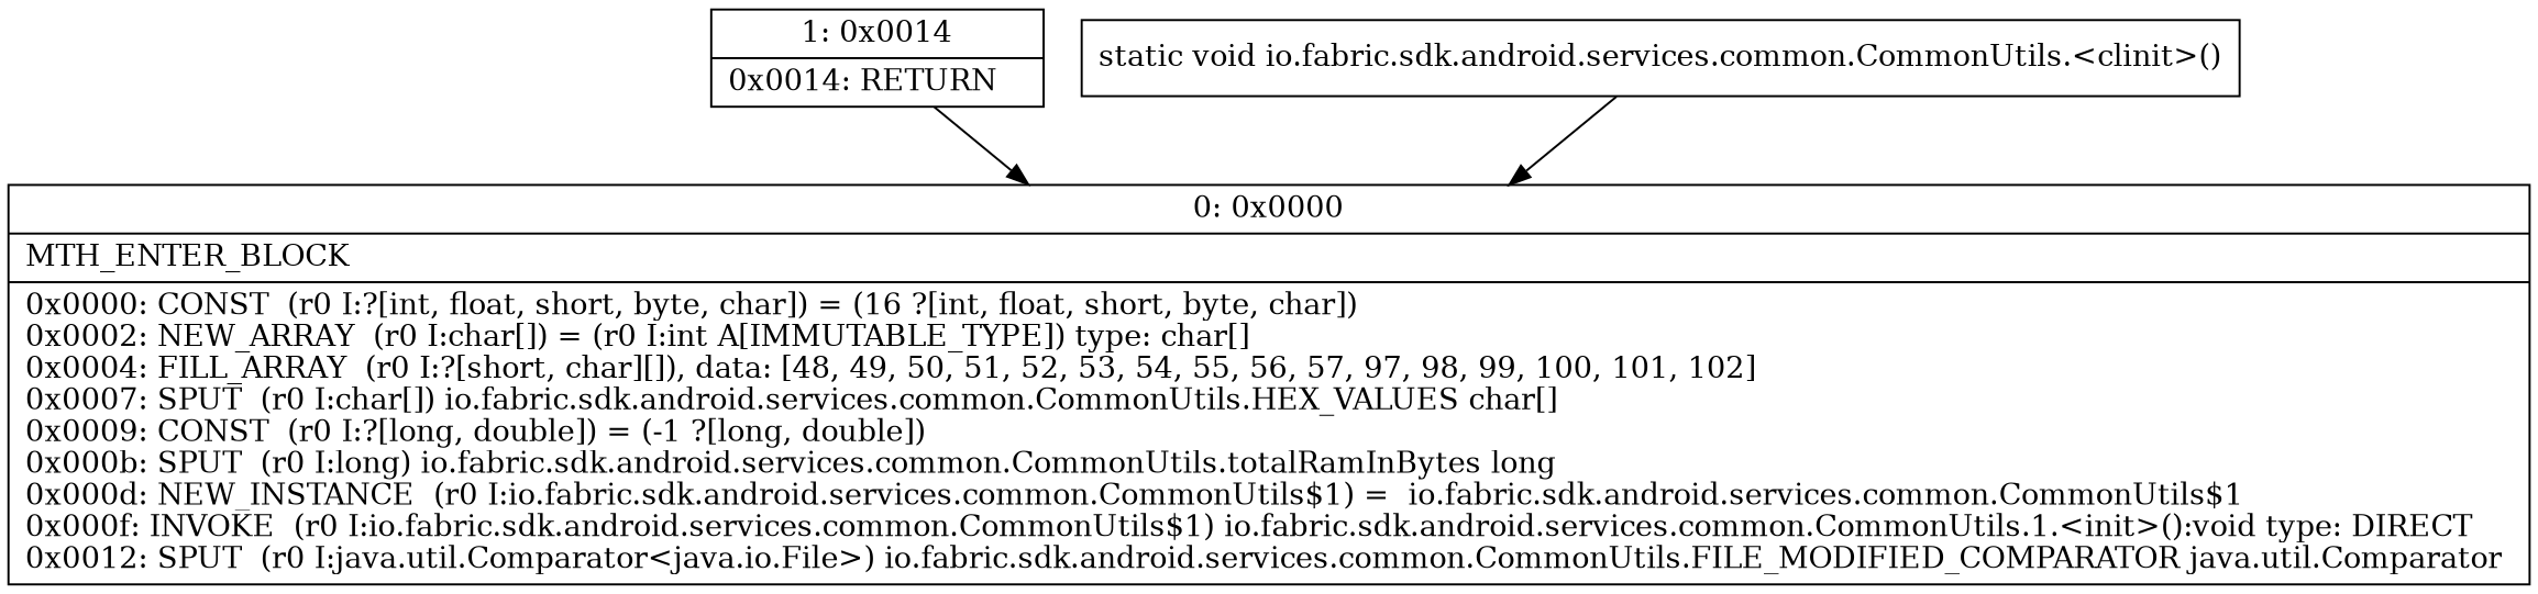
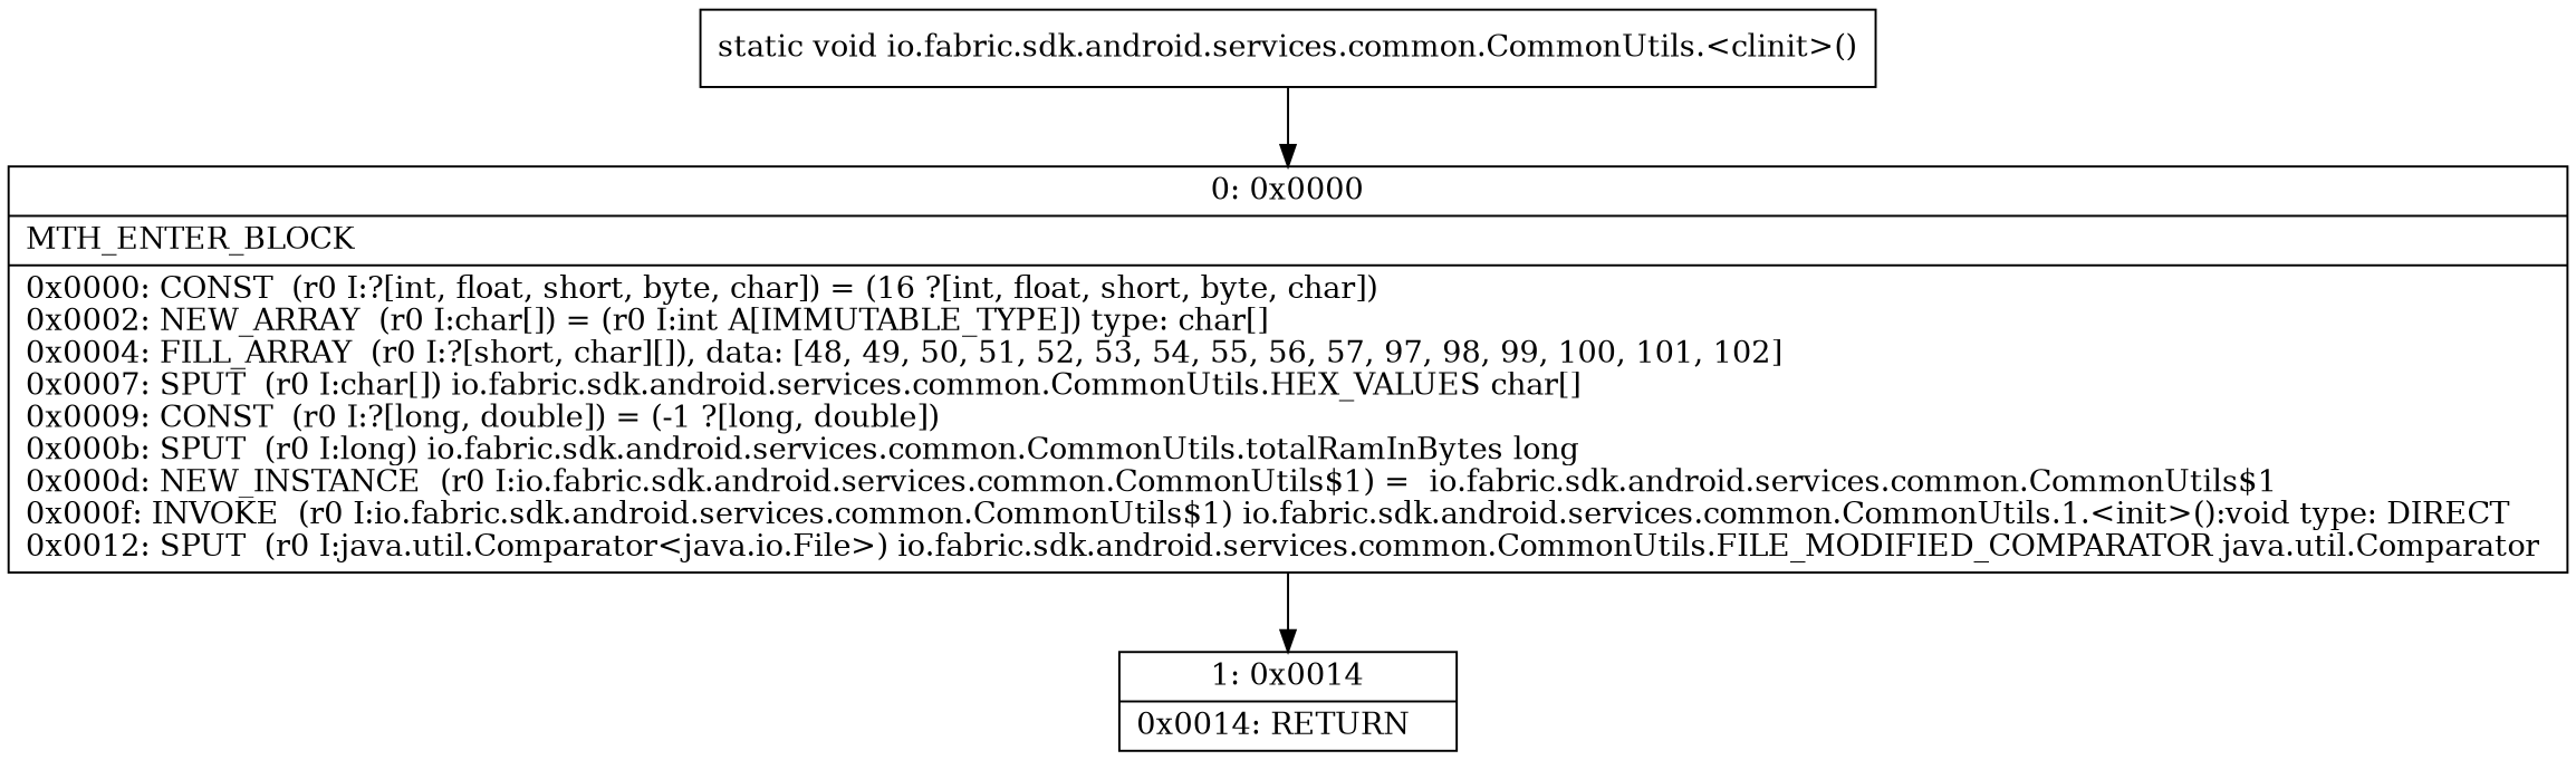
  digraph {
    node [shape=record]
    n1 [label="{0\:\ 0x0000|MTH_ENTER_BLOCK\l|0x0000: CONST  (r0 I:?[int, float, short, byte, char]) = (16 ?[int, float, short, byte, char]) \l0x0002: NEW_ARRAY  (r0 I:char[]) = (r0 I:int A[IMMUTABLE_TYPE]) type: char[] \l0x0004: FILL_ARRAY  (r0 I:?[short, char][]), data: [48, 49, 50, 51, 52, 53, 54, 55, 56, 57, 97, 98, 99, 100, 101, 102] \l0x0007: SPUT  (r0 I:char[]) io.fabric.sdk.android.services.common.CommonUtils.HEX_VALUES char[] \l0x0009: CONST  (r0 I:?[long, double]) = (\-1 ?[long, double]) \l0x000b: SPUT  (r0 I:long) io.fabric.sdk.android.services.common.CommonUtils.totalRamInBytes long \l0x000d: NEW_INSTANCE  (r0 I:io.fabric.sdk.android.services.common.CommonUtils$1) =  io.fabric.sdk.android.services.common.CommonUtils$1 \l0x000f: INVOKE  (r0 I:io.fabric.sdk.android.services.common.CommonUtils$1) io.fabric.sdk.android.services.common.CommonUtils.1.\<init\>():void type: DIRECT \l0x0012: SPUT  (r0 I:java.util.Comparator\<java.io.File\>) io.fabric.sdk.android.services.common.CommonUtils.FILE_MODIFIED_COMPARATOR java.util.Comparator \l}"]
    n2 [label="{1\:\ 0x0014|0x0014: RETURN   \l}"]
    n3 [label="{static void io.fabric.sdk.android.services.common.CommonUtils.\<clinit\>() }"]
-   n2 -> n1
+   n1 -> n2
    n3 -> n1
  }
